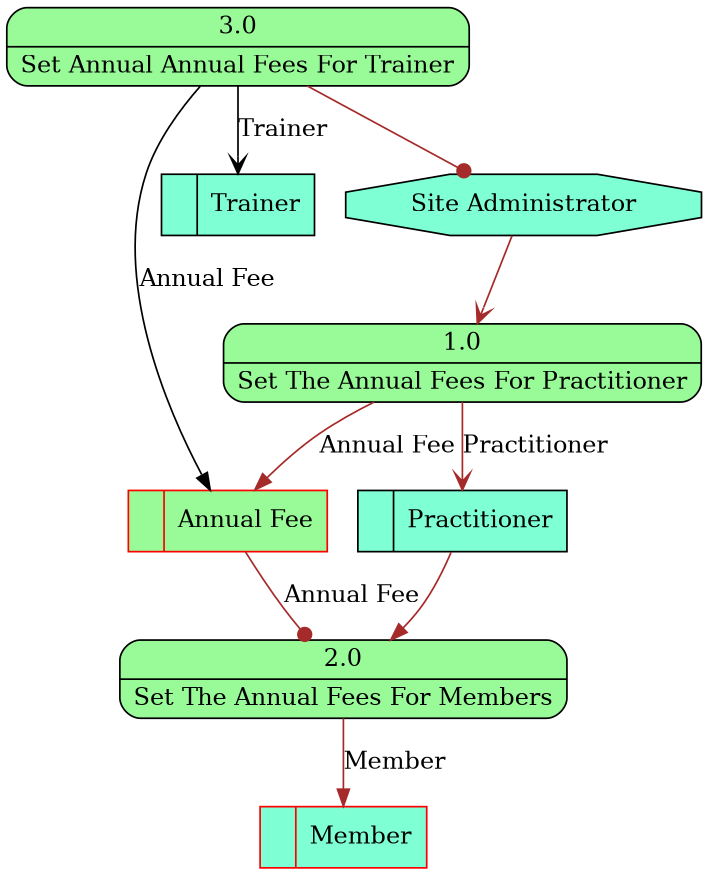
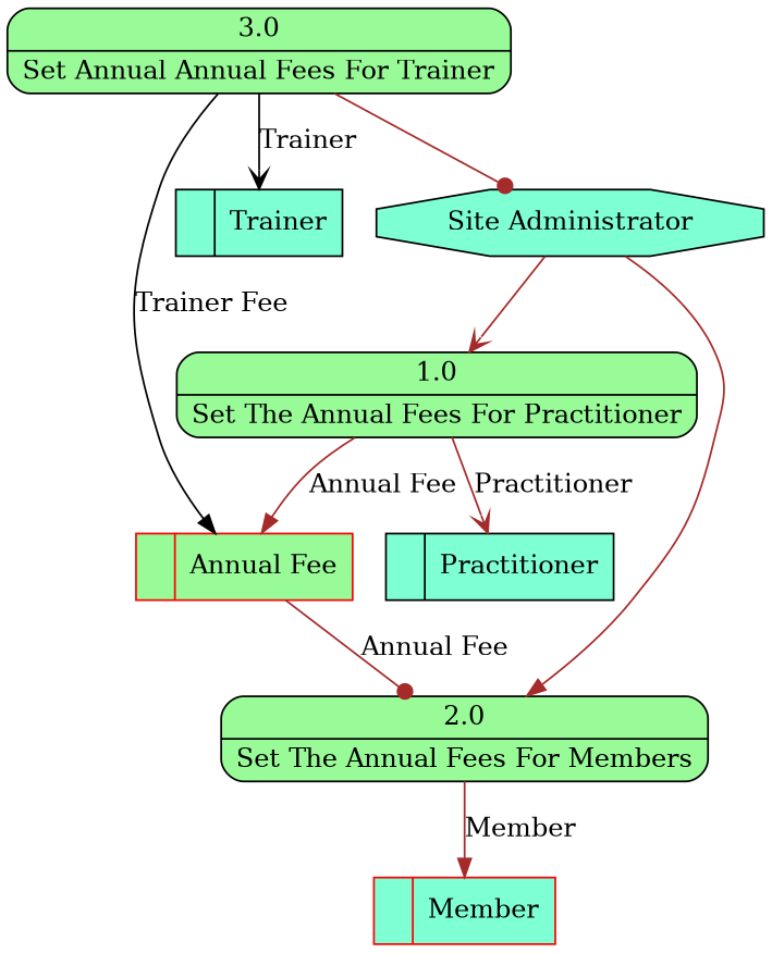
  digraph {
    node [fillcolor=palegreen shape=record style=filled]
    edge [arrowhead=normal color=brown]
    n1 [color=red label="<f0>  |<f1> Annual Fee "]
    n2 [label="{<f0> 2.0|<f1> Set The Annual Fees For Members }" shape=Mrecord]
    n3 [fillcolor=aquamarine label="<f0>  |<f1> Trainer "]
    n4 [fillcolor=aquamarine label="<f0>  |<f1> Practitioner "]
    n5 [color=red fillcolor=aquamarine label="<f0>  |<f1> Member "]
    n6 [fillcolor=aquamarine label="Site Administrator" shape=octagon]
    n7 [label="{<f0> 1.0|<f1> Set The Annual Fees For Practitioner }" shape=Mrecord]
    n8 [label="{<f0> 3.0|<f1> Set Annual Annual Fees For Trainer }" shape=Mrecord]
    n1 -> n2 [arrowhead=dot label="Annual Fee"]
    n2 -> n5 [label=Member]
-   n4 -> n2
+   n6 -> n2
    n6 -> n7 [arrowhead=vee]
    n7 -> n1 [label="Annual Fee"]
    n7 -> n4 [arrowhead=vee label=Practitioner]
-   n8 -> n1 [color=black label="Annual Fee"]
+   n8 -> n1 [color=black label="Trainer Fee"]
    n8 -> n3 [arrowhead=vee color=black label=Trainer]
    n8 -> n6 [arrowhead=dot]
  }
